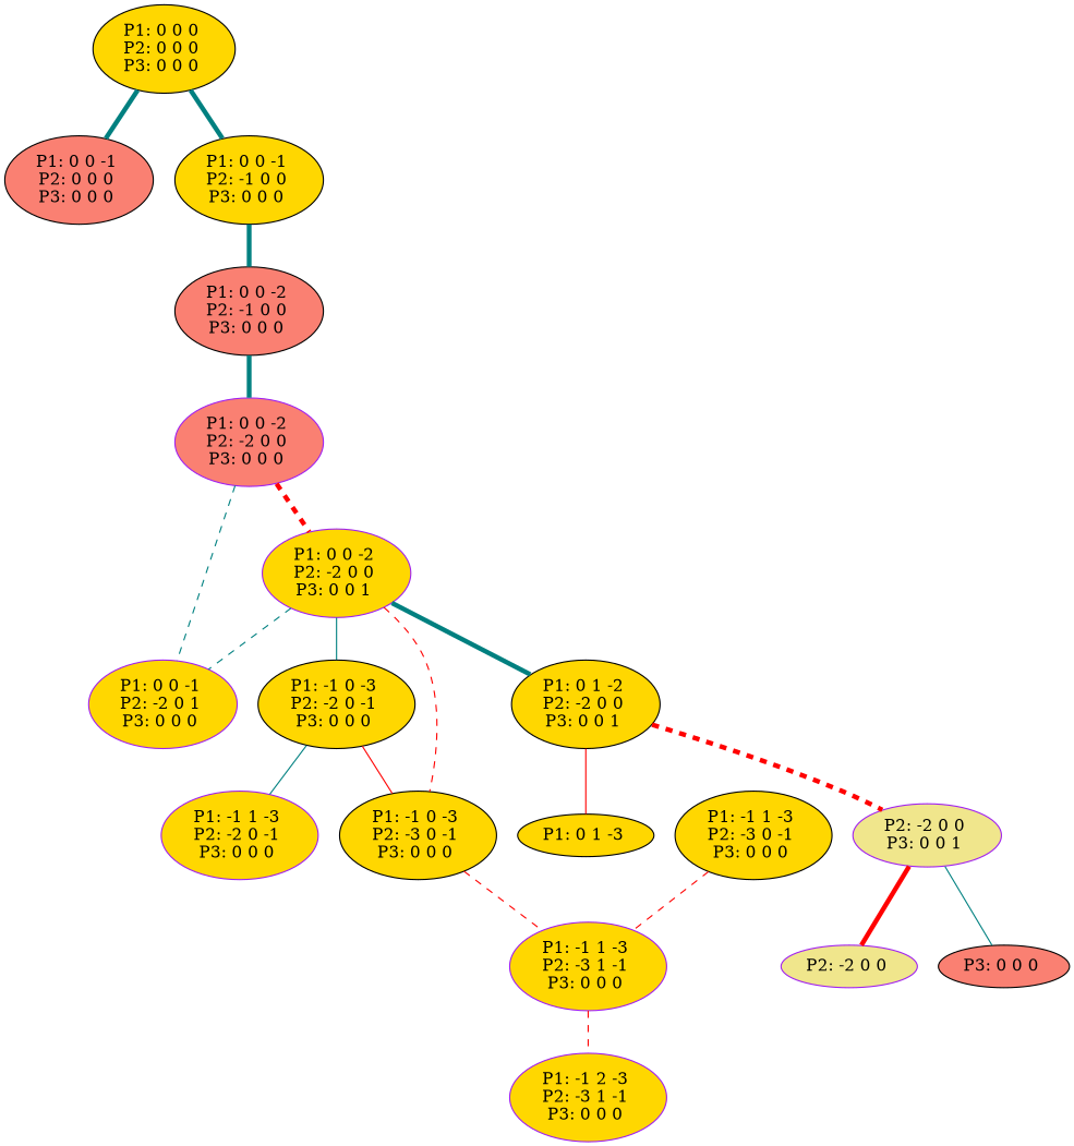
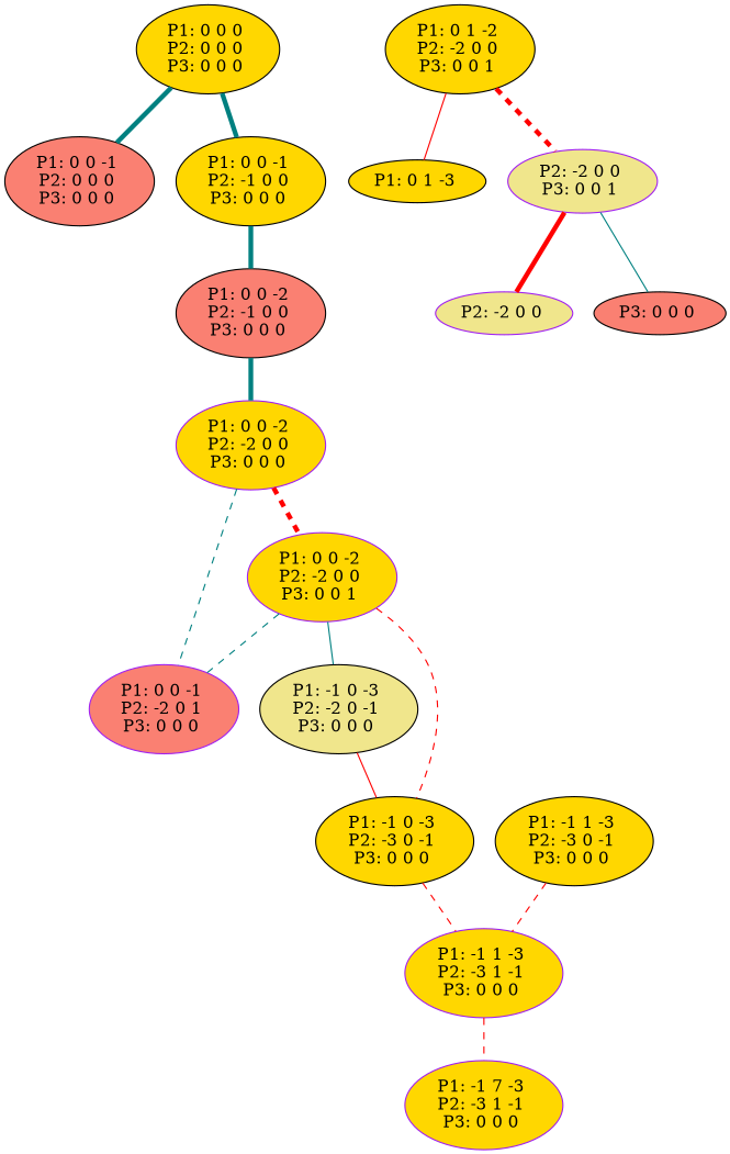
  graph {
    color=black
    node [color=black fillcolor=gold style=filled]
    edge [color=teal style=solid]
    n1 [label="P1: 0 0 0 \nP2: 0 0 0 \nP3: 0 0 0 \n"]
    n2 [fillcolor=salmon label="P1: 0 0 -1 \nP2: 0 0 0 \nP3: 0 0 0 \n"]
    n3 [label="P1: 0 0 -1 \nP2: -1 0 0 \nP3: 0 0 0 \n"]
    n4 [fillcolor=salmon label="P1: 0 0 -2 \nP2: -1 0 0 \nP3: 0 0 0 \n"]
-   n5 [color=purple fillcolor=salmon label="P1: 0 0 -2 \nP2: -2 0 0 \nP3: 0 0 0 \n"]
+   n5 [color=purple label="P1: 0 0 -2 \nP2: -2 0 0 \nP3: 0 0 0 \n"]
    n6 [color=purple label="P1: 0 0 -2 \nP2: -2 0 0 \nP3: 0 0 1 \n"]
-   n7 [color=purple label="P1: 0 0 -1 \nP2: -2 0 1 \nP3: 0 0 0 \n"]
-   n8 [label="P1: -1 0 -3 \nP2: -2 0 -1 \nP3: 0 0 0 \n"]
+   n7 [color=purple fillcolor=salmon label="P1: 0 0 -1 \nP2: -2 0 1 \nP3: 0 0 0 \n"]
+   n8 [fillcolor=khaki label="P1: -1 0 -3 \nP2: -2 0 -1 \nP3: 0 0 0 \n"]
    n9 [label="P1: 0 1 -2 \nP2: -2 0 0 \nP3: 0 0 1 \n"]
    n10 [label="P1: -1 0 -3 \nP2: -3 0 -1 \nP3: 0 0 0 \n"]
-   n11 [color=purple label="P1: -1 1 -3 \nP2: -2 0 -1 \nP3: 0 0 0 \n"]
    n12 [label="P1: 0 1 -3 \n"]
    n13 [color=purple fillcolor=khaki label="P2: -2 0 0 \nP3: 0 0 1 \n"]
    n14 [color=purple label="P1: -1 1 -3 \nP2: -3 1 -1 \nP3: 0 0 0 \n"]
    n15 [color=purple fillcolor=khaki label="P2: -2 0 0 \n"]
    n16 [fillcolor=salmon label="P3: 0 0 0 \n"]
    n17 [label="P1: -1 1 -3 \nP2: -3 0 -1 \nP3: 0 0 0 \n"]
-   n18 [color=purple label="P1: -1 2 -3 \nP2: -3 1 -1 \nP3: 0 0 0 \n"]
+   n18 [color=purple label="P1: -1 7 -3 \nP2: -3 1 -1 \nP3: 0 0 0 \n"]
    n1 -- n2 [penwidth=4.0]
    n1 -- n3 [penwidth=4.0]
    n3 -- n4 [penwidth=4.0]
    n4 -- n5 [penwidth=4.0]
    n5 -- n6 [color=red penwidth=4.0 style=dashed]
    n5 -- n7 [style=dashed]
    n6 -- n7 [style=dashed]
    n6 -- n8
-   n6 -- n9 [penwidth=4.0]
    n6 -- n10 [color=red style=dashed]
    n8 -- n10 [color=red]
-   n8 -- n11
    n9 -- n12 [color=red]
    n9 -- n13 [color=red penwidth=4.0 style=dashed]
    n10 -- n14 [color=red style=dashed]
    n13 -- n15 [color=red penwidth=4.0]
    n13 -- n16
    n14 -- n18 [color=red style=dashed]
    n17 -- n14 [color=red style=dashed]
  }
